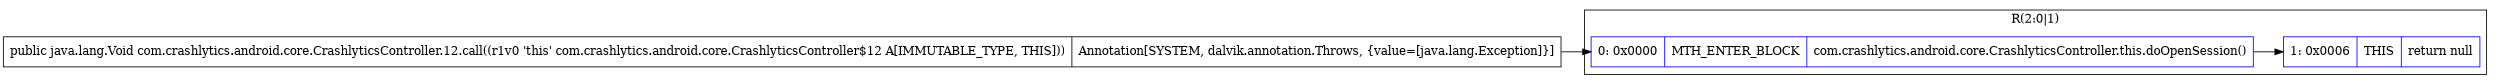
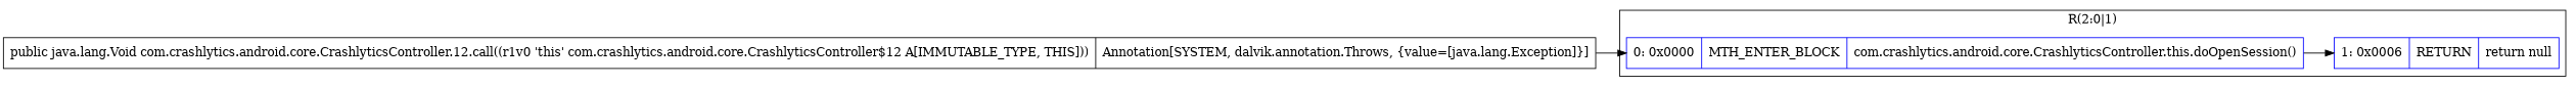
  digraph {
    rankdir=LR
    node [color=blue shape=record]
    n1 [label="{0\:\ 0x0000|MTH_ENTER_BLOCK\l|com.crashlytics.android.core.CrashlyticsController.this.doOpenSession()\l}"]
-   n2 [label="{1\:\ 0x0006|THIS\l|return null\l}"]
+   n2 [label="{1\:\ 0x0006|RETURN\l|return null\l}"]
    n3 [label="{public java.lang.Void com.crashlytics.android.core.CrashlyticsController.12.call((r1v0 'this' com.crashlytics.android.core.CrashlyticsController$12 A[IMMUTABLE_TYPE, THIS]))  | Annotation[SYSTEM, dalvik.annotation.Throws, \{value=[java.lang.Exception]\}]\l}" color=""]
    subgraph cluster_1 {
      label="R(2:0|1)"
      n1
      n2
    }
    n1 -> n2
    n3 -> n1
  }
